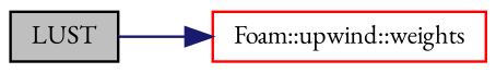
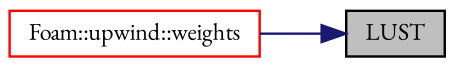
  digraph {
    rankdir=LR
    fontname="EB Garamond"
    node [fontname="EB Garamond" fontsize=10 shape=record]
    n1 [color=black fillcolor=grey75 fontcolor=black height=0.2 label=LUST style=filled width=0.4]
    n2 [color=red height=0.2 label="Foam::upwind::weights" width=0.4]
-   n1 -> n2 [color=midnightblue fontname="EB Garamond" fontsize=10 labelfontname=Helvetica labelfontsize=10 style=solid]
+   n2 -> n1 [color=midnightblue fontname="EB Garamond" fontsize=10 labelfontname=Helvetica labelfontsize=10 style=solid]
  }
